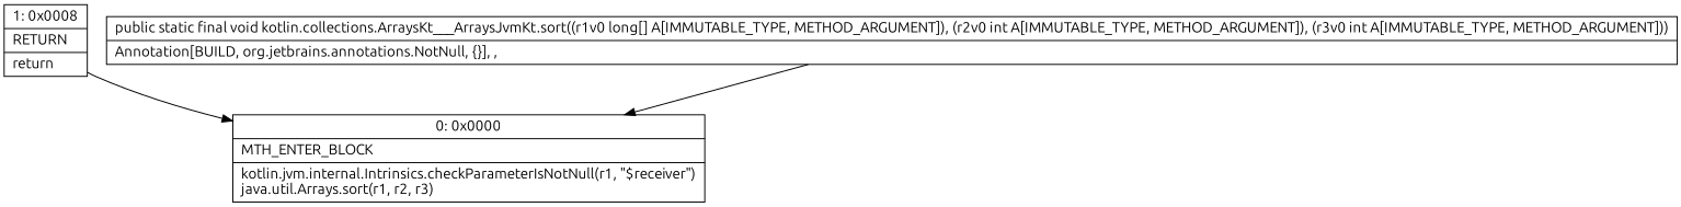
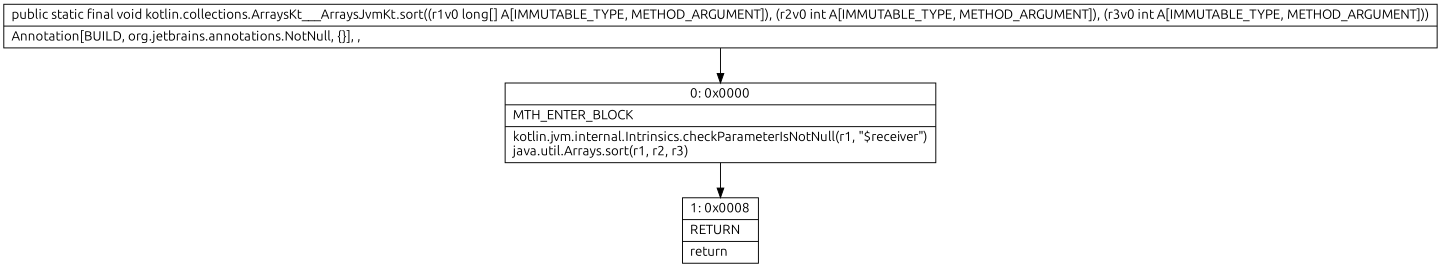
  digraph {
    fontname=Ubuntu
    node [shape=record fontname=Ubuntu]
    edge [fontname=Ubuntu]
    n1 [label="{0\:\ 0x0000|MTH_ENTER_BLOCK\l|kotlin.jvm.internal.Intrinsics.checkParameterIsNotNull(r1, \"$receiver\")\ljava.util.Arrays.sort(r1, r2, r3)\l}"]
    n2 [label="{1\:\ 0x0008|RETURN\l|return\l}"]
    n3 [label="{public static final void kotlin.collections.ArraysKt___ArraysJvmKt.sort((r1v0 long[] A[IMMUTABLE_TYPE, METHOD_ARGUMENT]), (r2v0 int A[IMMUTABLE_TYPE, METHOD_ARGUMENT]), (r3v0 int A[IMMUTABLE_TYPE, METHOD_ARGUMENT]))  | Annotation[BUILD, org.jetbrains.annotations.NotNull, \{\}], , \l}"]
-   n2 -> n1
+   n1 -> n2
    n3 -> n1
  }
